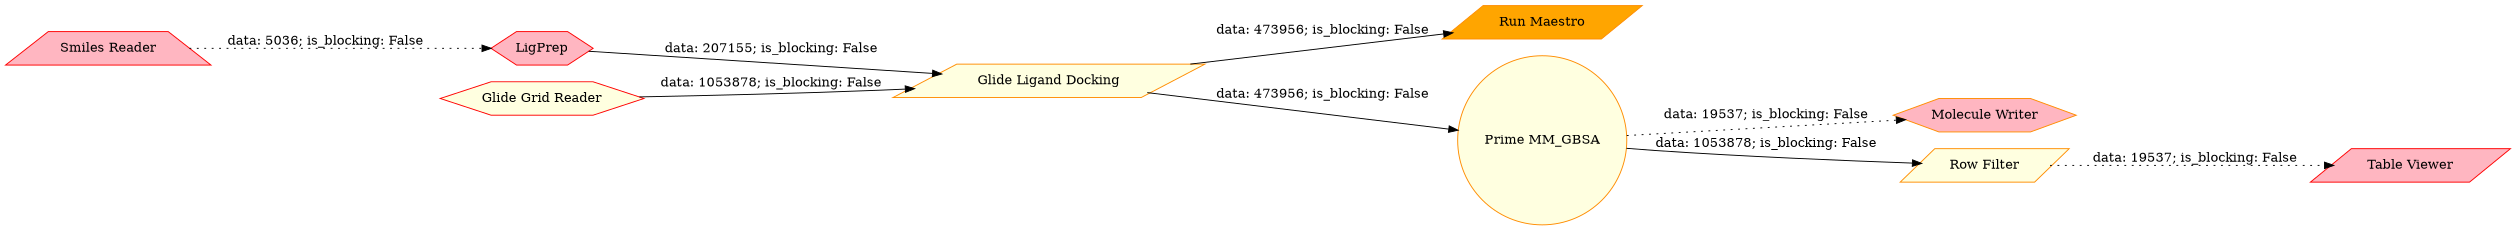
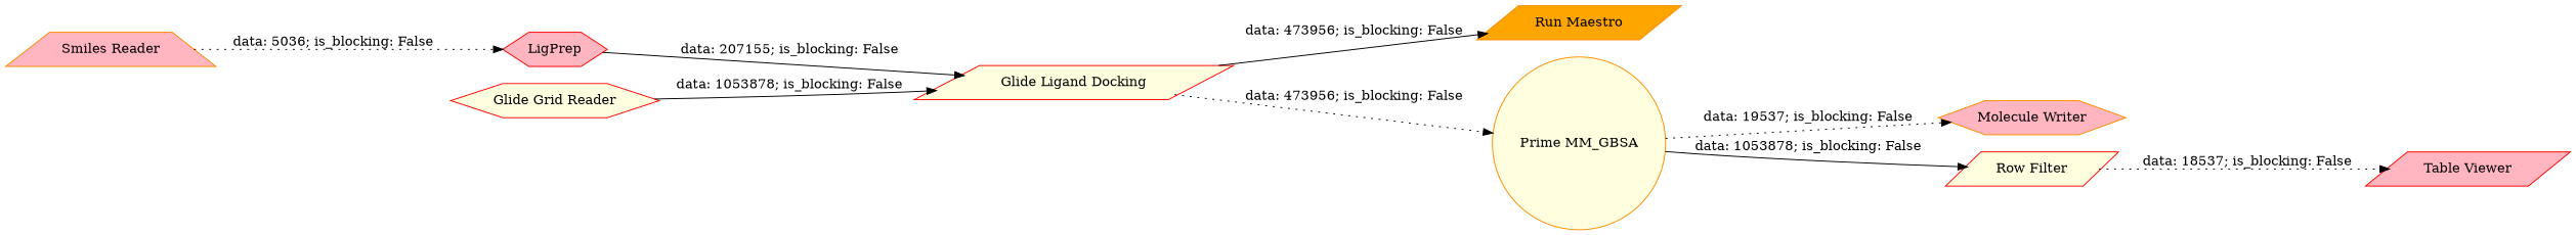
  digraph {
    rankdir=LR
    node [color=darkorange fillcolor=lightpink shape=parallelogram style=filled]
    edge [style=solid]
    n1 [label="Molecule Writer" shape=hexagon]
    n2 [fillcolor=orange label="Run Maestro"]
-   n3 [fillcolor=lightyellow label="Glide Ligand Docking"]
+   n3 [color=red fillcolor=lightyellow label="Glide Ligand Docking"]
    n4 [fillcolor=lightyellow label="Prime MM_GBSA" shape=circle]
-   n5 [fillcolor=lightyellow label="Row Filter"]
+   n5 [color=red fillcolor=lightyellow label="Row Filter"]
    n6 [color=red label="Table Viewer"]
-   n7 [color=red label="Smiles Reader" shape=trapezium]
+   n7 [label="Smiles Reader" shape=trapezium]
    n8 [color=red label=LigPrep shape=hexagon]
    n9 [color=red fillcolor=lightyellow label="Glide Grid Reader" shape=hexagon]
    n3 -> n2 [label="data: 473956; is_blocking: False"]
-   n3 -> n4 [label="data: 473956; is_blocking: False"]
+   n3 -> n4 [label="data: 473956; is_blocking: False" style=dotted]
    n4 -> n1 [label="data: 19537; is_blocking: False" style=dotted]
    n4 -> n5 [label="data: 1053878; is_blocking: False"]
-   n5 -> n6 [label="data: 19537; is_blocking: False" style=dotted]
+   n5 -> n6 [label="data: 18537; is_blocking: False" style=dotted]
    n7 -> n8 [label="data: 5036; is_blocking: False" style=dotted]
    n8 -> n3 [label="data: 207155; is_blocking: False"]
    n9 -> n3 [label="data: 1053878; is_blocking: False"]
  }
